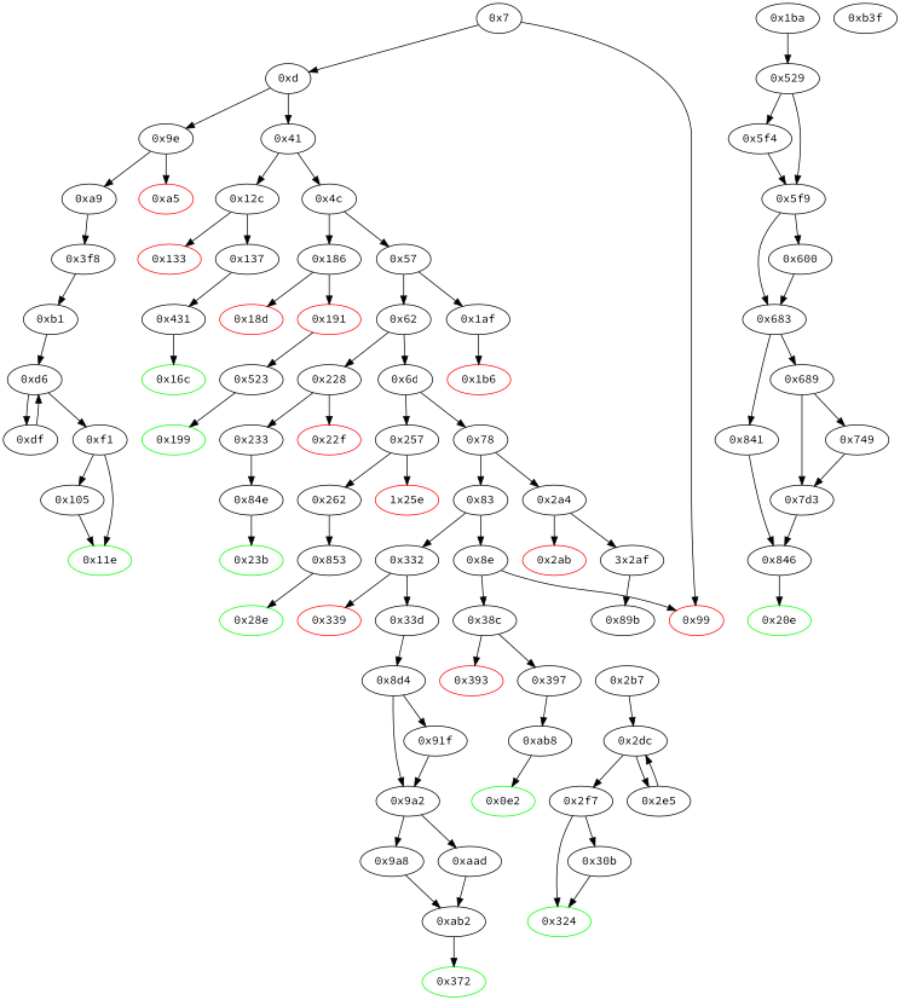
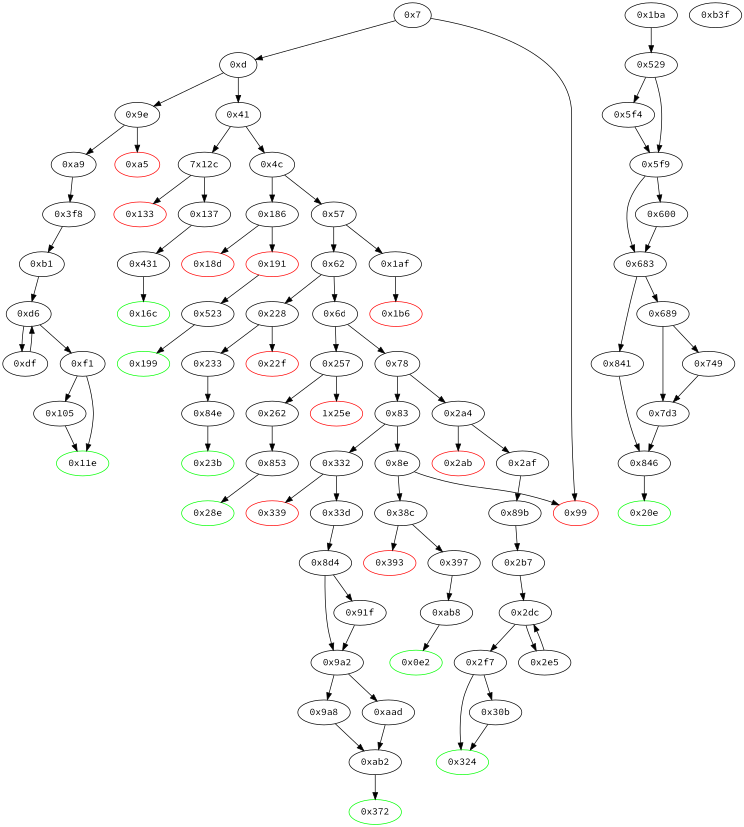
  strict digraph {
    fontname="Source Code Pro"
    node [fillcolor=white fontname="Source Code Pro" style=filled]
    edge [fontname="Source Code Pro"]
    "0xd"
    "0x9e"
    "0x41"
    "0xa9"
    "0xa5" [color=red]
    "0x4c"
-   "0x12c"
+   "0x12c" [label="7x12c"]
    "0x199" [color=green]
    "0x523"
    "0x18d" [color=red]
    n11 [color=green label="0x0e2"]
    "0xab8"
    "0x9a8"
    "0xab2"
    "0x372" [color=green]
    "0x23b" [color=green]
    "0x84e"
    "0x11e" [color=green]
    "0x262"
    "0x853"
    "0x28e" [color=green]
    "0x9a2"
    "0xaad"
    "0x38c"
    "0x397"
    "0x393" [color=red]
    "0x78"
    "0x83"
    "0x2a4"
    "0x8e"
    "0x332"
    "0x2ab" [color=red]
-   "0x2af" [label="3x2af"]
+   "0x2af"
    "0x137"
    "0x431"
    "0x16c" [color=green]
    "0xd6"
    "0xf1"
    "0xdf"
    "0x105"
    "0x6d"
    "0x257"
    n43 [color=red label="1x25e"]
    "0x99" [color=red]
    "0x339" [color=red]
    "0x33d"
    "0x57"
    "0x1af"
    "0x62"
    "0x1b6" [color=red]
    "0x228"
    "0x683"
    "0x841"
    "0x689"
    "0x846"
    "0x7d3"
    "0x749"
    "0x1ba"
    "0x529"
    "0x5f4"
    "0x5f9"
    "0x600"
    "0x2b7"
    "0x2dc"
    "0x2f7"
    "0x2e5"
    "0x20e" [color=green]
    "0x324" [color=green]
    "0x30b"
    "0x3f8"
    "0xb1"
    "0x22f" [color=red]
    "0x233"
    "0x186"
    "0x191" [color=red]
    "0x89b"
    "0x8d4"
    "0x91f"
    n79 [label="0x7"]
    "0x133" [color=red]
    "0xb3f"
    "0xd" -> "0x9e"
    "0xd" -> "0x41"
    "0x9e" -> "0xa9"
    "0x9e" -> "0xa5"
    "0x41" -> "0x4c"
    "0x41" -> "0x12c"
    "0xa9" -> "0x3f8"
    "0x4c" -> "0x57"
    "0x4c" -> "0x186"
    "0x12c" -> "0x137"
    "0x12c" -> "0x133"
    "0x523" -> "0x199"
    "0xab8" -> n11
    "0x9a8" -> "0xab2"
    "0xab2" -> "0x372"
    "0x84e" -> "0x23b"
    "0x262" -> "0x853"
    "0x853" -> "0x28e"
    "0x9a2" -> "0x9a8"
    "0x9a2" -> "0xaad"
    "0xaad" -> "0xab2"
    "0x38c" -> "0x397"
    "0x38c" -> "0x393"
    "0x397" -> "0xab8"
    "0x78" -> "0x83"
    "0x78" -> "0x2a4"
    "0x83" -> "0x8e"
    "0x83" -> "0x332"
    "0x2a4" -> "0x2ab"
    "0x2a4" -> "0x2af"
    "0x8e" -> "0x38c"
    "0x8e" -> "0x99"
    "0x332" -> "0x339"
    "0x332" -> "0x33d"
    "0x2af" -> "0x89b"
    "0x137" -> "0x431"
    "0x431" -> "0x16c"
    "0xd6" -> "0xf1"
    "0xd6" -> "0xdf"
    "0xf1" -> "0x11e"
    "0xf1" -> "0x105"
    "0xdf" -> "0xd6"
    "0x105" -> "0x11e"
    "0x6d" -> "0x78"
    "0x6d" -> "0x257"
    "0x257" -> "0x262"
    "0x257" -> n43
    "0x33d" -> "0x8d4"
    "0x57" -> "0x1af"
    "0x57" -> "0x62"
    "0x1af" -> "0x1b6"
    "0x62" -> "0x6d"
    "0x62" -> "0x228"
    "0x228" -> "0x22f"
    "0x228" -> "0x233"
    "0x683" -> "0x841"
    "0x683" -> "0x689"
    "0x841" -> "0x846"
    "0x689" -> "0x7d3"
    "0x689" -> "0x749"
    "0x846" -> "0x20e"
    "0x7d3" -> "0x846"
    "0x749" -> "0x7d3"
    "0x1ba" -> "0x529"
    "0x529" -> "0x5f4"
    "0x529" -> "0x5f9"
    "0x5f4" -> "0x5f9"
    "0x5f9" -> "0x683"
    "0x5f9" -> "0x600"
    "0x600" -> "0x683"
    "0x2b7" -> "0x2dc"
    "0x2dc" -> "0x2f7"
    "0x2dc" -> "0x2e5"
    "0x2f7" -> "0x324"
    "0x2f7" -> "0x30b"
    "0x2e5" -> "0x2dc"
    "0x30b" -> "0x324"
    "0x3f8" -> "0xb1"
    "0xb1" -> "0xd6"
    "0x233" -> "0x84e"
    "0x186" -> "0x18d"
    "0x186" -> "0x191"
    "0x191" -> "0x523"
+   "0x89b" -> "0x2b7"
    "0x8d4" -> "0x9a2"
    "0x8d4" -> "0x91f"
    "0x91f" -> "0x9a2"
    n79 -> "0xd"
    n79 -> "0x99"
  }
